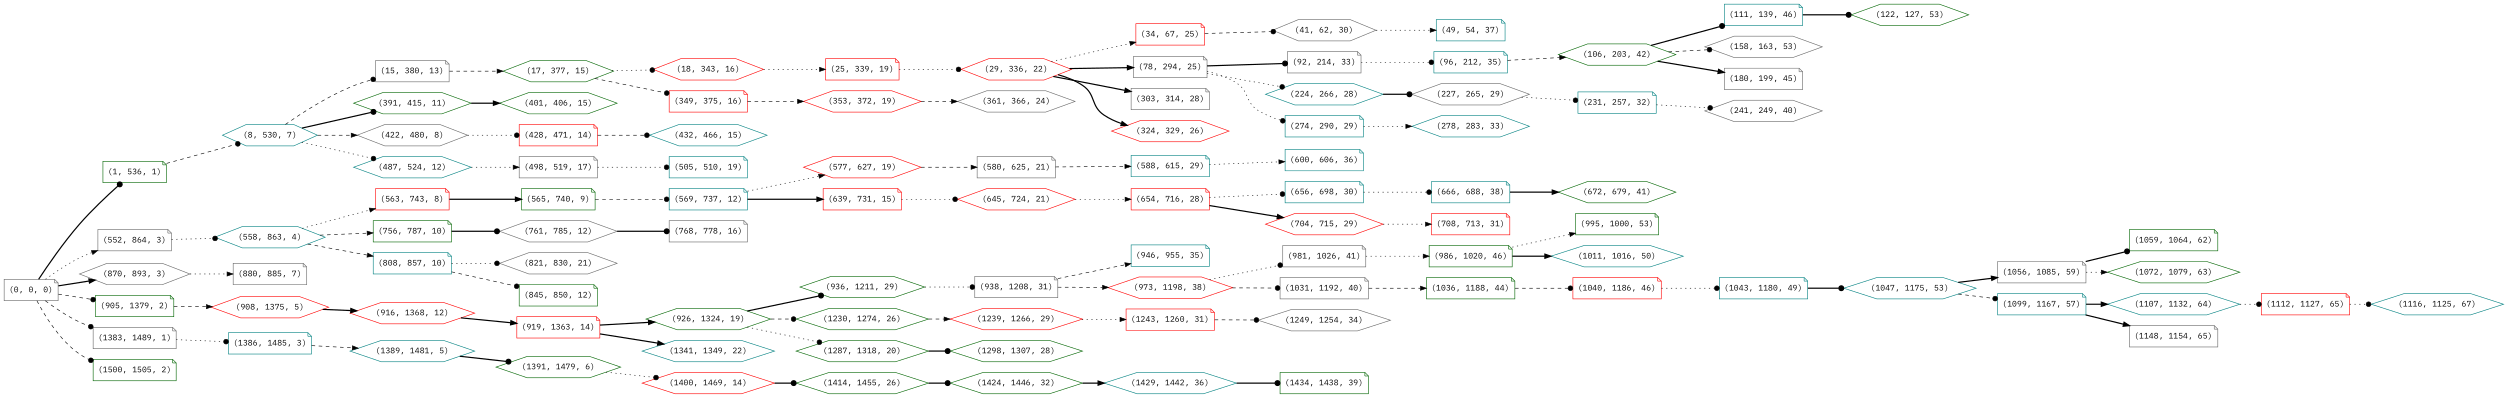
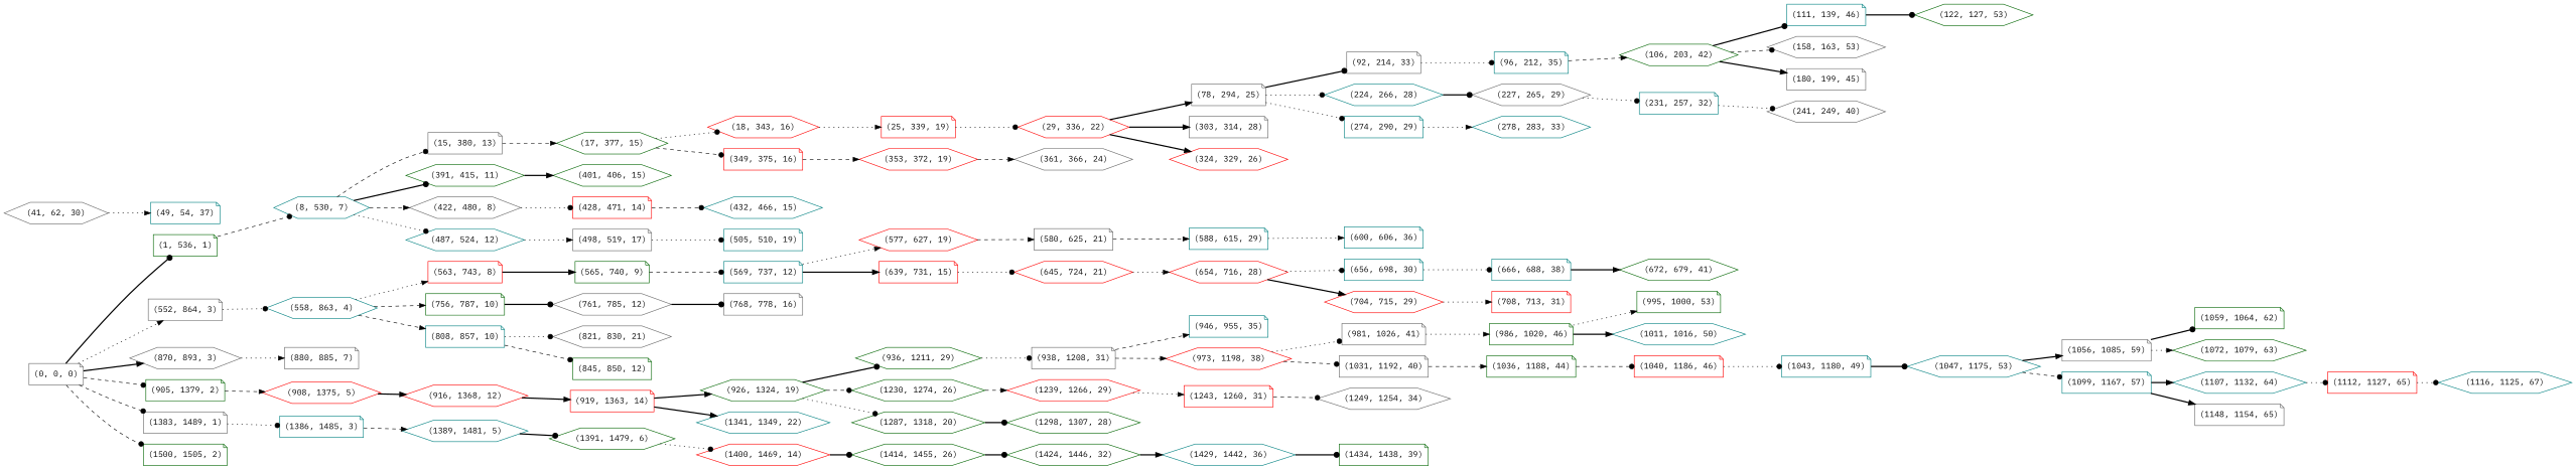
  digraph {
    fontname="IBM Plex Mono"
    rankdir=LR
    node [color=teal fontname="IBM Plex Mono" shape=note]
    edge [arrowhead=dot fontname="IBM Plex Mono" style=dotted]
    "(0, 0, 0)" [color=gray40]
    "(1, 536, 1)" [color=darkgreen]
    "(552, 864, 3)" [color=gray40]
    "(870, 893, 3)" [color=gray40 shape=hexagon]
    "(905, 1379, 2)" [color=darkgreen]
    "(1383, 1489, 1)" [color=gray40]
    "(1500, 1505, 2)" [color=darkgreen]
    "(8, 530, 7)" [shape=hexagon]
    "(558, 863, 4)" [shape=hexagon]
    "(880, 885, 7)" [color=gray40]
    "(908, 1375, 5)" [color=red shape=hexagon]
    "(1386, 1485, 3)"
    "(15, 380, 13)" [color=gray40]
    "(391, 415, 11)" [color=darkgreen shape=hexagon]
    "(422, 480, 8)" [color=gray40 shape=hexagon]
    "(487, 524, 12)" [shape=hexagon]
    "(17, 377, 15)" [color=darkgreen shape=hexagon]
    "(401, 406, 15)" [color=darkgreen shape=hexagon]
    "(428, 471, 14)" [color=red]
    "(498, 519, 17)" [color=gray40]
    "(18, 343, 16)" [color=red shape=hexagon]
    "(349, 375, 16)" [color=red]
    "(25, 339, 19)" [color=red]
    "(353, 372, 19)" [color=red shape=hexagon]
    "(29, 336, 22)" [color=red shape=hexagon]
-   "(34, 67, 25)" [color=red]
    "(78, 294, 25)" [color=gray40]
    "(303, 314, 28)" [color=gray40]
    "(324, 329, 26)" [color=red shape=hexagon]
    "(41, 62, 30)" [color=gray40 shape=hexagon]
    "(92, 214, 33)" [color=gray40]
    "(224, 266, 28)" [shape=hexagon]
    "(274, 290, 29)"
    "(49, 54, 37)"
    "(96, 212, 35)"
    "(227, 265, 29)" [color=gray40 shape=hexagon]
    "(278, 283, 33)" [shape=hexagon]
    "(106, 203, 42)" [color=darkgreen shape=hexagon]
    "(111, 139, 46)"
    "(158, 163, 53)" [color=gray40 shape=hexagon]
    "(180, 199, 45)" [color=gray40]
    "(122, 127, 53)" [color=darkgreen shape=hexagon]
    "(231, 257, 32)"
    "(241, 249, 40)" [color=gray40 shape=hexagon]
    "(361, 366, 24)" [color=gray40 shape=hexagon]
    "(432, 466, 15)" [shape=hexagon]
    "(505, 510, 19)"
    "(563, 743, 8)" [color=red]
    "(756, 787, 10)" [color=darkgreen]
    "(808, 857, 10)"
    "(565, 740, 9)" [color=darkgreen]
    "(761, 785, 12)" [color=gray40 shape=hexagon]
    "(821, 830, 21)" [color=gray40 shape=hexagon]
    "(845, 850, 12)" [color=darkgreen]
    "(569, 737, 12)"
    "(577, 627, 19)" [color=red shape=hexagon]
    "(639, 731, 15)" [color=red]
    "(580, 625, 21)" [color=gray40]
    "(645, 724, 21)" [color=red shape=hexagon]
    "(588, 615, 29)"
    "(600, 606, 36)"
-   "(654, 716, 28)" [color=red]
+   "(654, 716, 28)" [color=red shape=hexagon]
    "(656, 698, 30)"
    "(704, 715, 29)" [color=red shape=hexagon]
    "(666, 688, 38)"
    "(708, 713, 31)" [color=red]
    "(672, 679, 41)" [color=darkgreen shape=hexagon]
    "(768, 778, 16)" [color=gray40]
    "(916, 1368, 12)" [color=red shape=hexagon]
    "(919, 1363, 14)" [color=red]
    "(926, 1324, 19)" [color=darkgreen shape=hexagon]
    "(1341, 1349, 22)" [shape=hexagon]
    "(936, 1211, 29)" [color=darkgreen shape=hexagon]
    "(1230, 1274, 26)" [color=darkgreen shape=hexagon]
    "(1287, 1318, 20)" [color=darkgreen shape=hexagon]
    "(938, 1208, 31)" [color=gray40]
    "(1239, 1266, 29)" [color=red shape=hexagon]
    "(1298, 1307, 28)" [color=darkgreen shape=hexagon]
    "(946, 955, 35)"
    "(973, 1198, 38)" [color=red shape=hexagon]
    "(981, 1026, 41)" [color=gray40]
    "(1031, 1192, 40)" [color=gray40]
    "(986, 1020, 46)" [color=darkgreen]
    "(1036, 1188, 44)" [color=darkgreen]
    "(995, 1000, 53)" [color=darkgreen]
    "(1011, 1016, 50)" [shape=hexagon]
    "(1040, 1186, 46)" [color=red]
    "(1043, 1180, 49)"
    "(1047, 1175, 53)" [shape=hexagon]
    "(1056, 1085, 59)" [color=gray40]
    "(1099, 1167, 57)"
    "(1059, 1064, 62)" [color=darkgreen]
    "(1072, 1079, 63)" [color=darkgreen shape=hexagon]
    "(1107, 1132, 64)" [shape=hexagon]
    "(1148, 1154, 65)" [color=gray40]
    "(1112, 1127, 65)" [color=red]
    "(1116, 1125, 67)" [shape=hexagon]
    "(1243, 1260, 31)" [color=red]
    "(1249, 1254, 34)" [color=gray40 shape=hexagon]
    "(1389, 1481, 5)" [shape=hexagon]
    "(1391, 1479, 6)" [color=darkgreen shape=hexagon]
    "(1400, 1469, 14)" [color=red shape=hexagon]
    "(1414, 1455, 26)" [color=darkgreen shape=hexagon]
    "(1424, 1446, 32)" [color=darkgreen shape=hexagon]
    "(1429, 1442, 36)" [shape=hexagon]
    "(1434, 1438, 39)" [color=darkgreen]
    "(0, 0, 0)" -> "(1, 536, 1)" [style=bold]
    "(0, 0, 0)" -> "(552, 864, 3)" [arrowhead=normal]
    "(0, 0, 0)" -> "(870, 893, 3)" [arrowhead=normal style=bold]
    "(0, 0, 0)" -> "(905, 1379, 2)" [style=dashed]
    "(0, 0, 0)" -> "(1383, 1489, 1)" [style=dashed]
    "(0, 0, 0)" -> "(1500, 1505, 2)" [style=dashed]
    "(1, 536, 1)" -> "(8, 530, 7)" [style=dashed]
    "(552, 864, 3)" -> "(558, 863, 4)"
    "(870, 893, 3)" -> "(880, 885, 7)" [arrowhead=normal]
    "(905, 1379, 2)" -> "(908, 1375, 5)" [arrowhead=normal style=dashed]
    "(1383, 1489, 1)" -> "(1386, 1485, 3)"
    "(8, 530, 7)" -> "(15, 380, 13)" [style=dashed]
    "(8, 530, 7)" -> "(391, 415, 11)" [style=bold]
    "(8, 530, 7)" -> "(422, 480, 8)" [arrowhead=normal style=dashed]
    "(8, 530, 7)" -> "(487, 524, 12)"
    "(558, 863, 4)" -> "(563, 743, 8)" [arrowhead=normal]
    "(558, 863, 4)" -> "(756, 787, 10)" [arrowhead=normal style=dashed]
    "(558, 863, 4)" -> "(808, 857, 10)" [arrowhead=normal style=dashed]
    "(908, 1375, 5)" -> "(916, 1368, 12)" [arrowhead=normal style=bold]
    "(1386, 1485, 3)" -> "(1389, 1481, 5)" [arrowhead=normal style=dashed]
    "(15, 380, 13)" -> "(17, 377, 15)" [arrowhead=normal style=dashed]
    "(391, 415, 11)" -> "(401, 406, 15)" [arrowhead=normal style=bold]
    "(422, 480, 8)" -> "(428, 471, 14)"
    "(487, 524, 12)" -> "(498, 519, 17)" [arrowhead=normal]
    "(17, 377, 15)" -> "(18, 343, 16)"
    "(17, 377, 15)" -> "(349, 375, 16)" [style=dashed]
    "(428, 471, 14)" -> "(432, 466, 15)" [style=dashed]
    "(498, 519, 17)" -> "(505, 510, 19)"
    "(18, 343, 16)" -> "(25, 339, 19)" [arrowhead=normal]
    "(349, 375, 16)" -> "(353, 372, 19)" [arrowhead=normal style=dashed]
    "(25, 339, 19)" -> "(29, 336, 22)"
    "(353, 372, 19)" -> "(361, 366, 24)" [arrowhead=normal style=dashed]
-   "(29, 336, 22)" -> "(34, 67, 25)" [arrowhead=normal]
    "(29, 336, 22)" -> "(78, 294, 25)" [arrowhead=normal style=bold]
    "(29, 336, 22)" -> "(303, 314, 28)" [arrowhead=normal style=bold]
    "(29, 336, 22)" -> "(324, 329, 26)" [arrowhead=normal style=bold]
-   "(34, 67, 25)" -> "(41, 62, 30)" [style=dashed]
    "(78, 294, 25)" -> "(92, 214, 33)" [style=bold]
    "(78, 294, 25)" -> "(224, 266, 28)"
    "(78, 294, 25)" -> "(274, 290, 29)"
    "(41, 62, 30)" -> "(49, 54, 37)" [arrowhead=normal]
    "(92, 214, 33)" -> "(96, 212, 35)"
    "(224, 266, 28)" -> "(227, 265, 29)" [style=bold]
    "(274, 290, 29)" -> "(278, 283, 33)" [arrowhead=normal]
    "(96, 212, 35)" -> "(106, 203, 42)" [arrowhead=normal style=dashed]
    "(227, 265, 29)" -> "(231, 257, 32)"
    "(106, 203, 42)" -> "(111, 139, 46)" [style=bold]
    "(106, 203, 42)" -> "(158, 163, 53)" [style=dashed]
    "(106, 203, 42)" -> "(180, 199, 45)" [arrowhead=normal style=bold]
    "(111, 139, 46)" -> "(122, 127, 53)" [style=bold]
    "(231, 257, 32)" -> "(241, 249, 40)"
    "(563, 743, 8)" -> "(565, 740, 9)" [arrowhead=normal style=bold]
    "(756, 787, 10)" -> "(761, 785, 12)" [style=bold]
    "(808, 857, 10)" -> "(821, 830, 21)"
    "(808, 857, 10)" -> "(845, 850, 12)" [style=dashed]
    "(565, 740, 9)" -> "(569, 737, 12)" [style=dashed]
    "(761, 785, 12)" -> "(768, 778, 16)" [style=bold]
    "(569, 737, 12)" -> "(577, 627, 19)" [arrowhead=normal]
    "(569, 737, 12)" -> "(639, 731, 15)" [arrowhead=normal style=bold]
    "(577, 627, 19)" -> "(580, 625, 21)" [arrowhead=normal style=dashed]
    "(639, 731, 15)" -> "(645, 724, 21)"
    "(580, 625, 21)" -> "(588, 615, 29)" [arrowhead=normal style=dashed]
    "(645, 724, 21)" -> "(654, 716, 28)" [arrowhead=normal]
    "(588, 615, 29)" -> "(600, 606, 36)" [arrowhead=normal]
    "(654, 716, 28)" -> "(656, 698, 30)"
    "(654, 716, 28)" -> "(704, 715, 29)" [arrowhead=normal style=bold]
    "(656, 698, 30)" -> "(666, 688, 38)"
    "(704, 715, 29)" -> "(708, 713, 31)" [arrowhead=normal]
    "(666, 688, 38)" -> "(672, 679, 41)" [arrowhead=normal style=bold]
    "(916, 1368, 12)" -> "(919, 1363, 14)" [arrowhead=normal style=bold]
    "(919, 1363, 14)" -> "(926, 1324, 19)" [arrowhead=normal style=bold]
    "(919, 1363, 14)" -> "(1341, 1349, 22)" [arrowhead=normal style=bold]
    "(926, 1324, 19)" -> "(936, 1211, 29)" [style=bold]
    "(926, 1324, 19)" -> "(1230, 1274, 26)" [style=dashed]
    "(926, 1324, 19)" -> "(1287, 1318, 20)"
    "(936, 1211, 29)" -> "(938, 1208, 31)"
    "(1230, 1274, 26)" -> "(1239, 1266, 29)" [arrowhead=normal style=dashed]
    "(1287, 1318, 20)" -> "(1298, 1307, 28)" [style=bold]
    "(938, 1208, 31)" -> "(946, 955, 35)" [arrowhead=normal style=dashed]
    "(938, 1208, 31)" -> "(973, 1198, 38)" [arrowhead=normal style=dashed]
    "(1239, 1266, 29)" -> "(1243, 1260, 31)" [arrowhead=normal]
    "(973, 1198, 38)" -> "(981, 1026, 41)"
    "(973, 1198, 38)" -> "(1031, 1192, 40)" [style=dashed]
    "(981, 1026, 41)" -> "(986, 1020, 46)" [arrowhead=normal]
    "(1031, 1192, 40)" -> "(1036, 1188, 44)" [arrowhead=normal style=dashed]
    "(986, 1020, 46)" -> "(995, 1000, 53)" [arrowhead=normal]
    "(986, 1020, 46)" -> "(1011, 1016, 50)" [arrowhead=normal style=bold]
    "(1036, 1188, 44)" -> "(1040, 1186, 46)" [style=dashed]
    "(1040, 1186, 46)" -> "(1043, 1180, 49)"
    "(1043, 1180, 49)" -> "(1047, 1175, 53)" [style=bold]
    "(1047, 1175, 53)" -> "(1056, 1085, 59)" [arrowhead=normal style=bold]
    "(1047, 1175, 53)" -> "(1099, 1167, 57)" [style=dashed]
    "(1056, 1085, 59)" -> "(1059, 1064, 62)" [style=bold]
    "(1056, 1085, 59)" -> "(1072, 1079, 63)" [arrowhead=normal]
    "(1099, 1167, 57)" -> "(1107, 1132, 64)" [arrowhead=normal style=bold]
    "(1099, 1167, 57)" -> "(1148, 1154, 65)" [arrowhead=normal style=bold]
    "(1107, 1132, 64)" -> "(1112, 1127, 65)"
    "(1112, 1127, 65)" -> "(1116, 1125, 67)"
    "(1243, 1260, 31)" -> "(1249, 1254, 34)" [style=dashed]
    "(1389, 1481, 5)" -> "(1391, 1479, 6)" [style=bold]
    "(1391, 1479, 6)" -> "(1400, 1469, 14)"
    "(1400, 1469, 14)" -> "(1414, 1455, 26)" [style=bold]
    "(1414, 1455, 26)" -> "(1424, 1446, 32)" [style=bold]
    "(1424, 1446, 32)" -> "(1429, 1442, 36)" [arrowhead=normal style=bold]
    "(1429, 1442, 36)" -> "(1434, 1438, 39)" [style=bold]
  }
